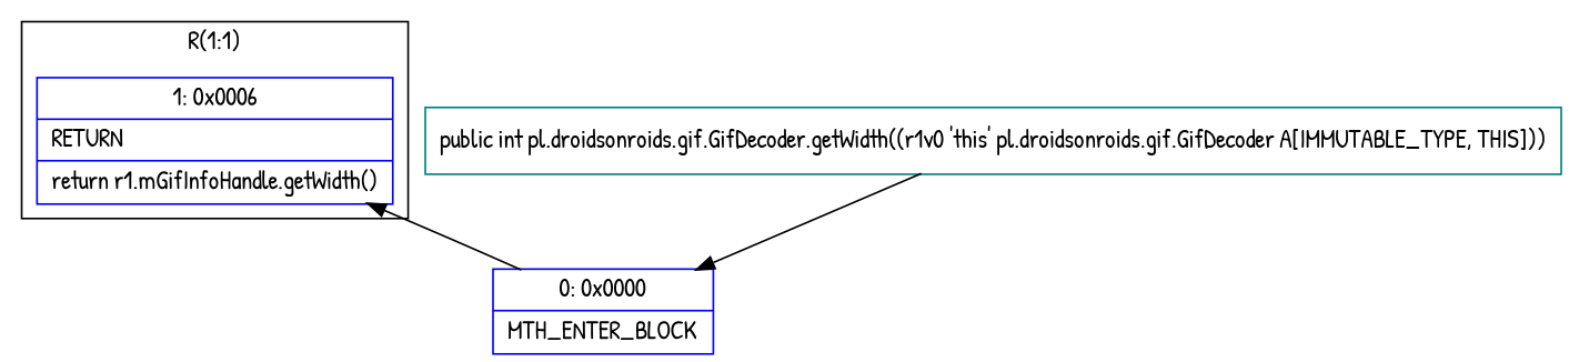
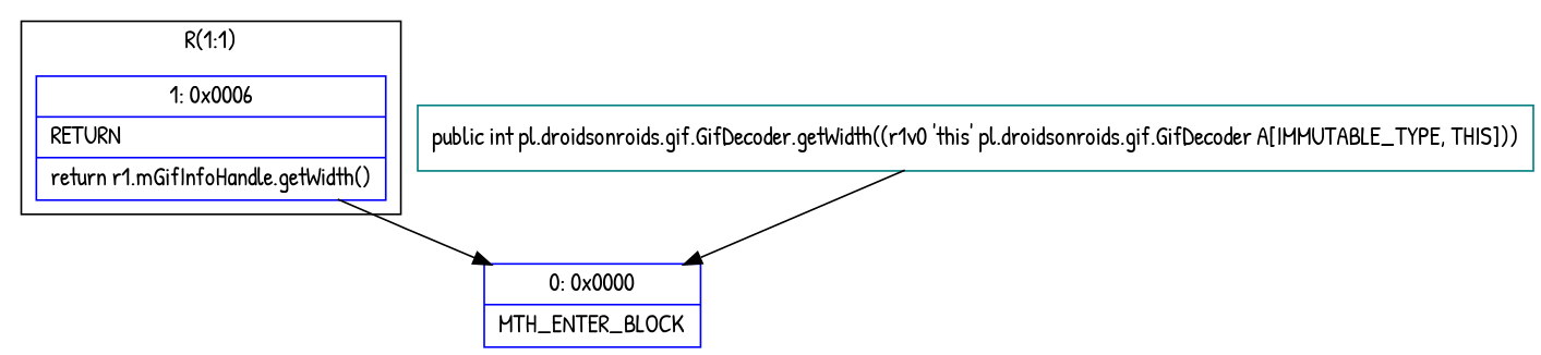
  digraph {
    fontname="Patrick Hand"
    node [color=blue shape=record fontname="Patrick Hand"]
    edge [fontname="Patrick Hand"]
    n1 [label="{1\:\ 0x0006|RETURN\l|return r1.mGifInfoHandle.getWidth()\l}"]
    n2 [label="{0\:\ 0x0000|MTH_ENTER_BLOCK\l}"]
    n3 [label="{public int pl.droidsonroids.gif.GifDecoder.getWidth((r1v0 'this' pl.droidsonroids.gif.GifDecoder A[IMMUTABLE_TYPE, THIS])) }" color=teal]
    subgraph cluster_1 {
      label="R(1:1)"
      n1
    }
-   n2 -> n1
+   n1 -> n2
    n3 -> n2
  }
